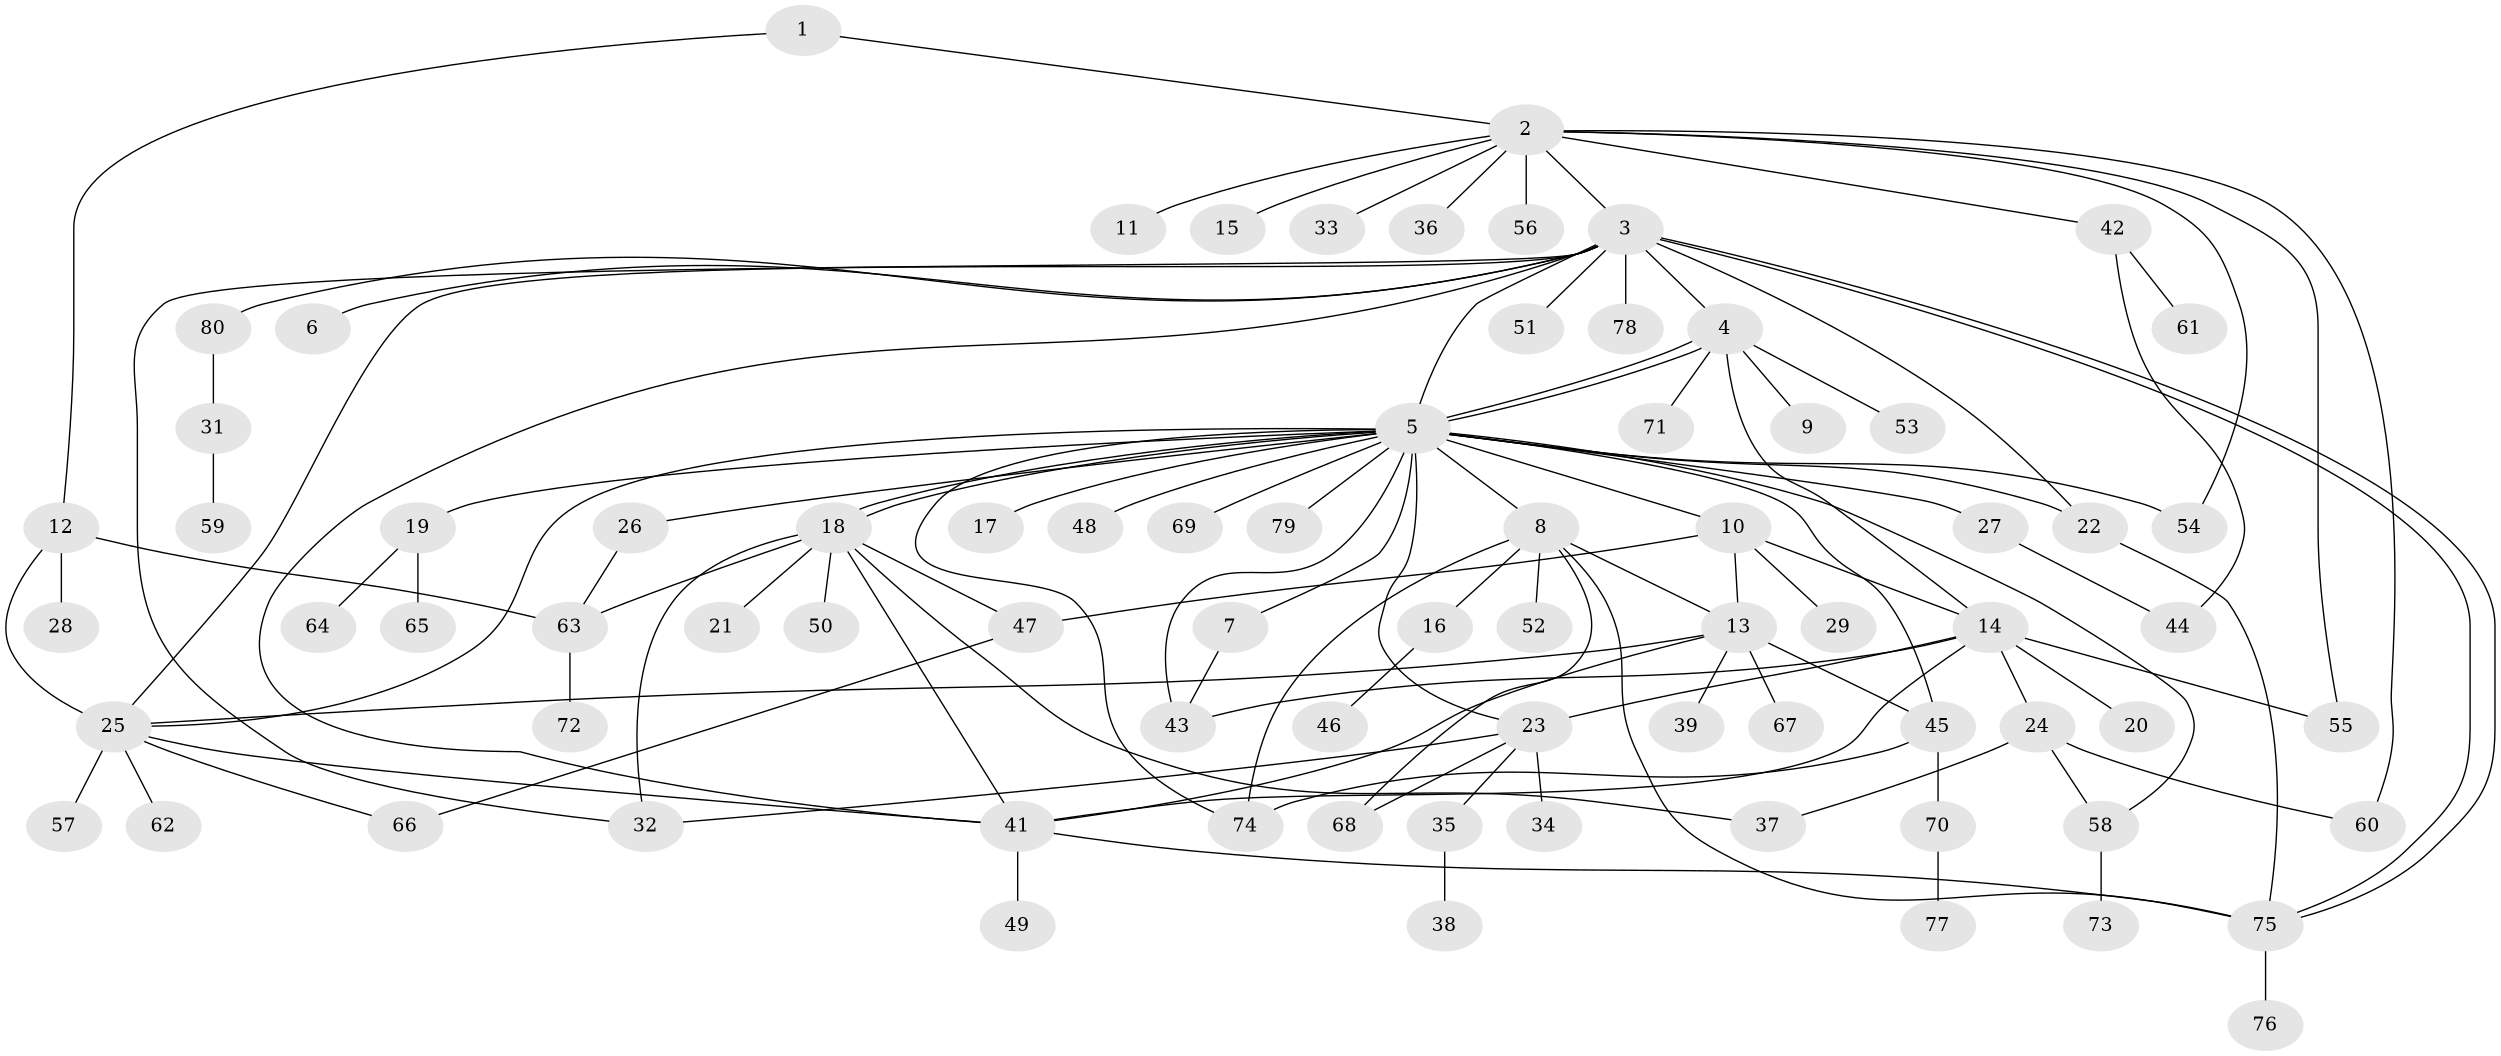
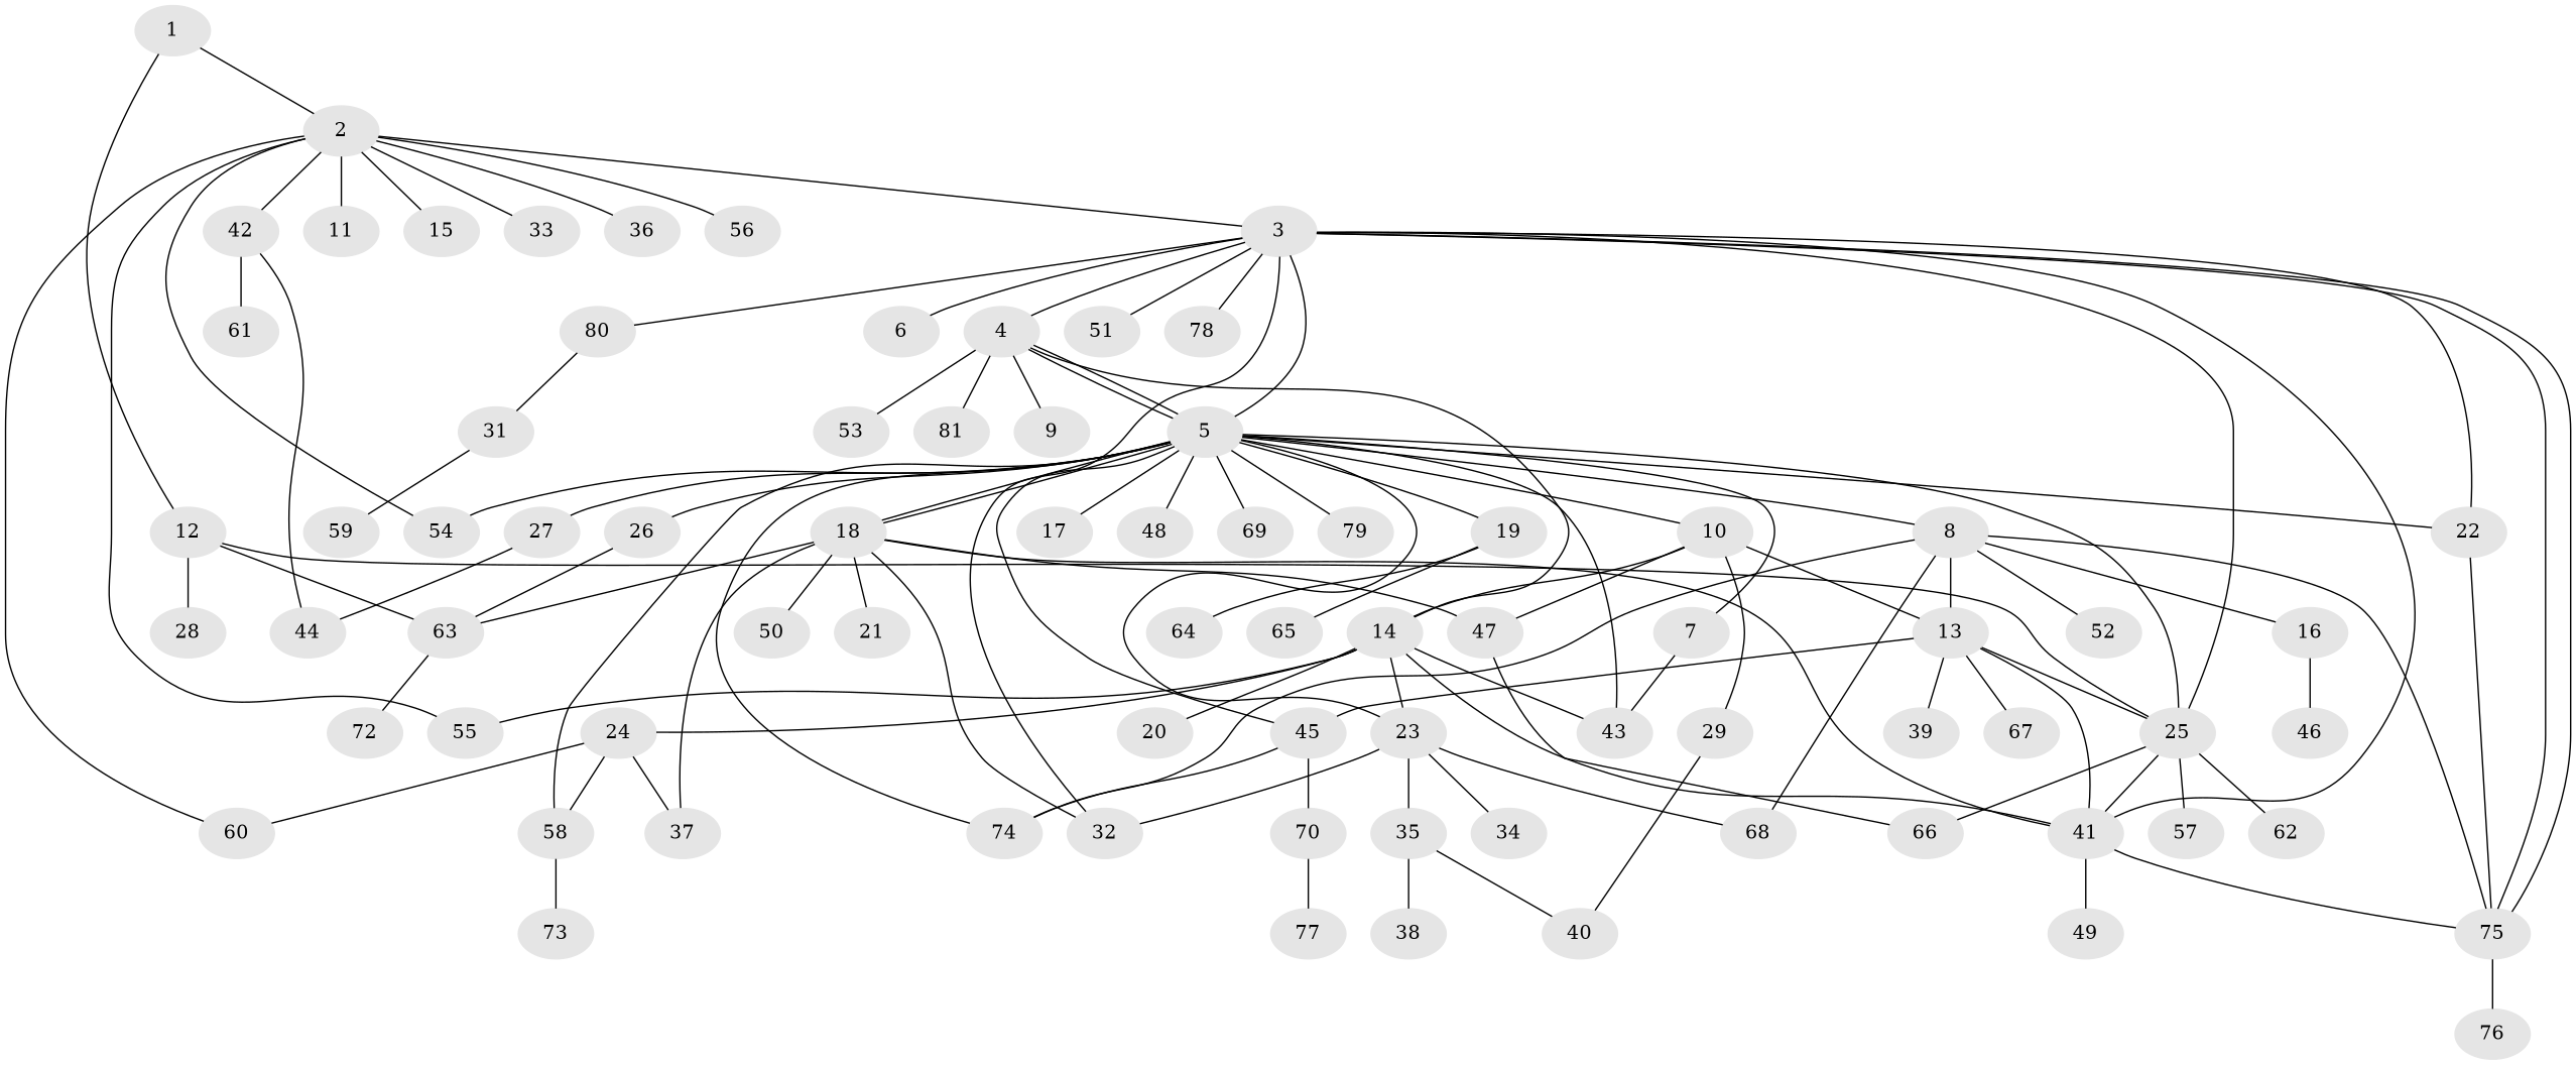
  graph {
    node [color=gray90 style=filled]
    1
    2
    12
    3
    11
    15
    33
    36
    42
    54
    55
    56
    60
    25
    28
    63
    4
    5
    6
    22
    n21 [label=80]
    32
    41
    51
    75
    78
    44
    61
    9
    14
    53
-   71
+   71 [label=81]
    7
    8
    10
    17
    18
    19
    23
    26
    27
    43
    45
    48
    58
    69
    74
    79
    57
    62
    66
    31
    49
    76
    20
    24
    13
    16
    52
    68
    29
    47
    50
    21
    37
    64
    65
    34
    35
    70
    73
    39
    67
    46
+   40
    72
    38
    59
    77
    1 -- 2
    1 -- 12
    2 -- 3
    2 -- 11
    2 -- 15
    2 -- 33
    2 -- 36
    2 -- 42
    2 -- 54
    2 -- 55
    2 -- 56
    2 -- 60
    12 -- 25
    12 -- 28
    12 -- 63
    3 -- 25
    3 -- 4
    3 -- 5
    3 -- 6
    3 -- 22
    3 -- n21
    3 -- 32
    3 -- 41
    3 -- 51
    3 -- 75
    3 -- 75
    3 -- 78
    42 -- 44
    42 -- 61
    25 -- 41
    25 -- 57
    25 -- 62
    25 -- 66
    63 -- 72
    4 -- 5
    4 -- 5
    4 -- 9
    4 -- 14
    4 -- 53
    4 -- 71
    5 -- 54
    5 -- 25
    5 -- 22
    5 -- 7
    5 -- 8
    5 -- 10
    5 -- 17
    5 -- 18
    5 -- 18
    5 -- 19
    5 -- 23
    5 -- 26
    5 -- 27
    5 -- 43
    5 -- 45
    5 -- 48
    5 -- 58
    5 -- 69
    5 -- 74
    5 -- 79
    22 -- 75
    n21 -- 31
    41 -- 75
    41 -- 49
    75 -- 76
    14 -- 55
    14 -- 41
    14 -- 23
    14 -- 43
    14 -- 20
    14 -- 24
    7 -- 43
    8 -- 75
    8 -- 74
    8 -- 13
    8 -- 16
    8 -- 52
    8 -- 68
    10 -- 14
    10 -- 13
    10 -- 29
    10 -- 47
    18 -- 63
    18 -- 32
    18 -- 41
    18 -- 47
    18 -- 50
    18 -- 21
    18 -- 37
    19 -- 64
    19 -- 65
    23 -- 32
    23 -- 68
    23 -- 34
    23 -- 35
    26 -- 63
    27 -- 44
    45 -- 74
    45 -- 70
    58 -- 73
    31 -- 59
    24 -- 60
    24 -- 58
    24 -- 37
    13 -- 25
    13 -- 41
    13 -- 45
    13 -- 39
    13 -- 67
    16 -- 46
+   29 -- 40
    47 -- 66
+   35 -- 40
    35 -- 38
    70 -- 77
  }
